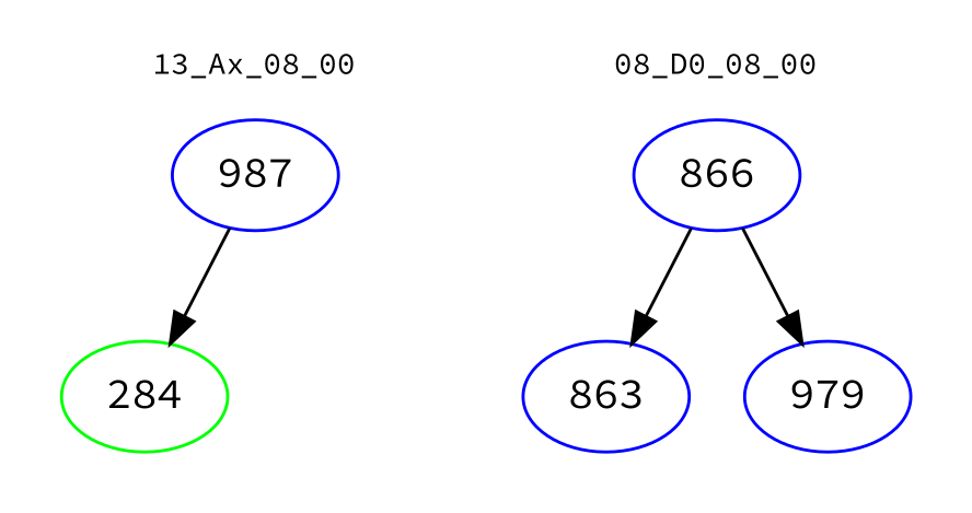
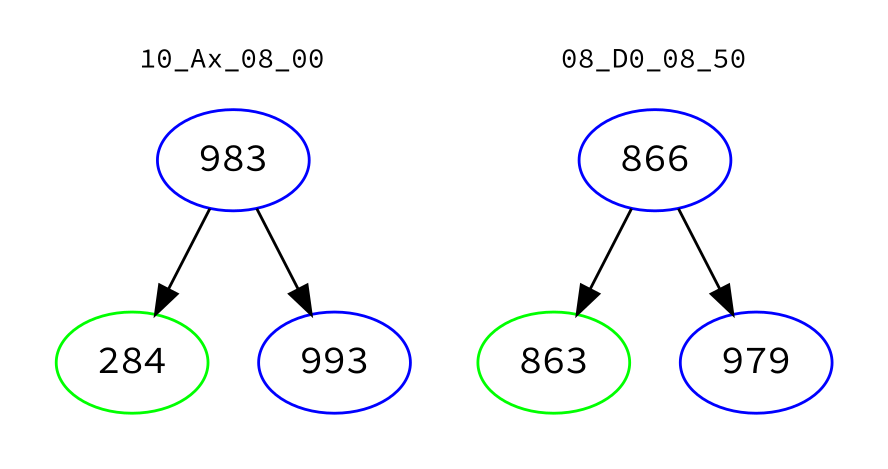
  digraph {
    fontname="Source Code Pro"
    node [color=blue fontname="Source Code Pro"]
    edge [color=black fontname="Source Code Pro"]
-   n1 [label=987]
+   n1 [label=983]
    n2 [color=green label=284]
+   n3 [label=993]
    n4 [label=866]
-   n5 [label=863]
+   n5 [color=green label=863]
    n6 [label=979]
    subgraph cluster_1 {
      color=white
      fontsize=10
-     label="13_Ax_08_00"
+     label="10_Ax_08_00"
      n1
      n2
+     n3
    }
    subgraph cluster_2 {
      color=white
      fontsize=10
-     label="08_D0_08_00"
+     label="08_D0_08_50"
      n4
      n5
      n6
    }
    n1 -> n2
+   n1 -> n3
    n4 -> n5
    n4 -> n6
  }
